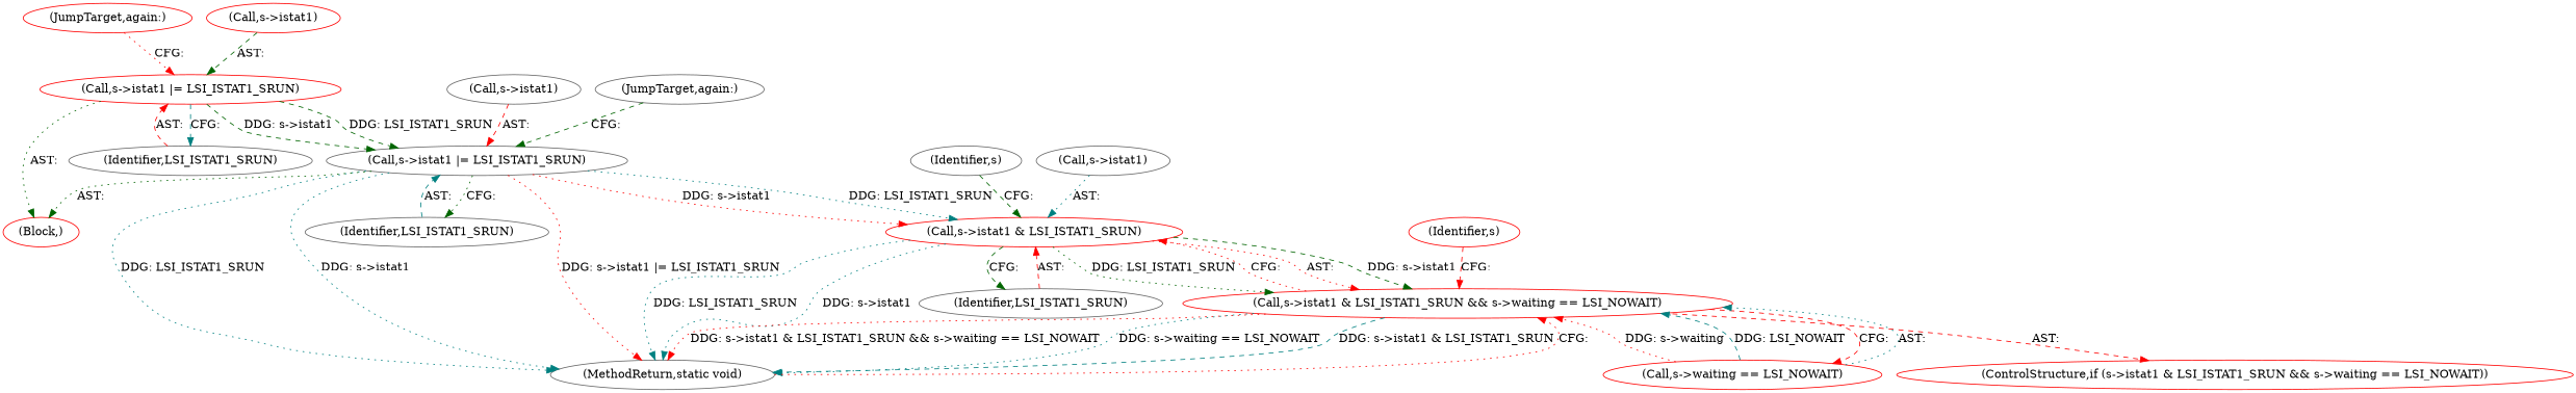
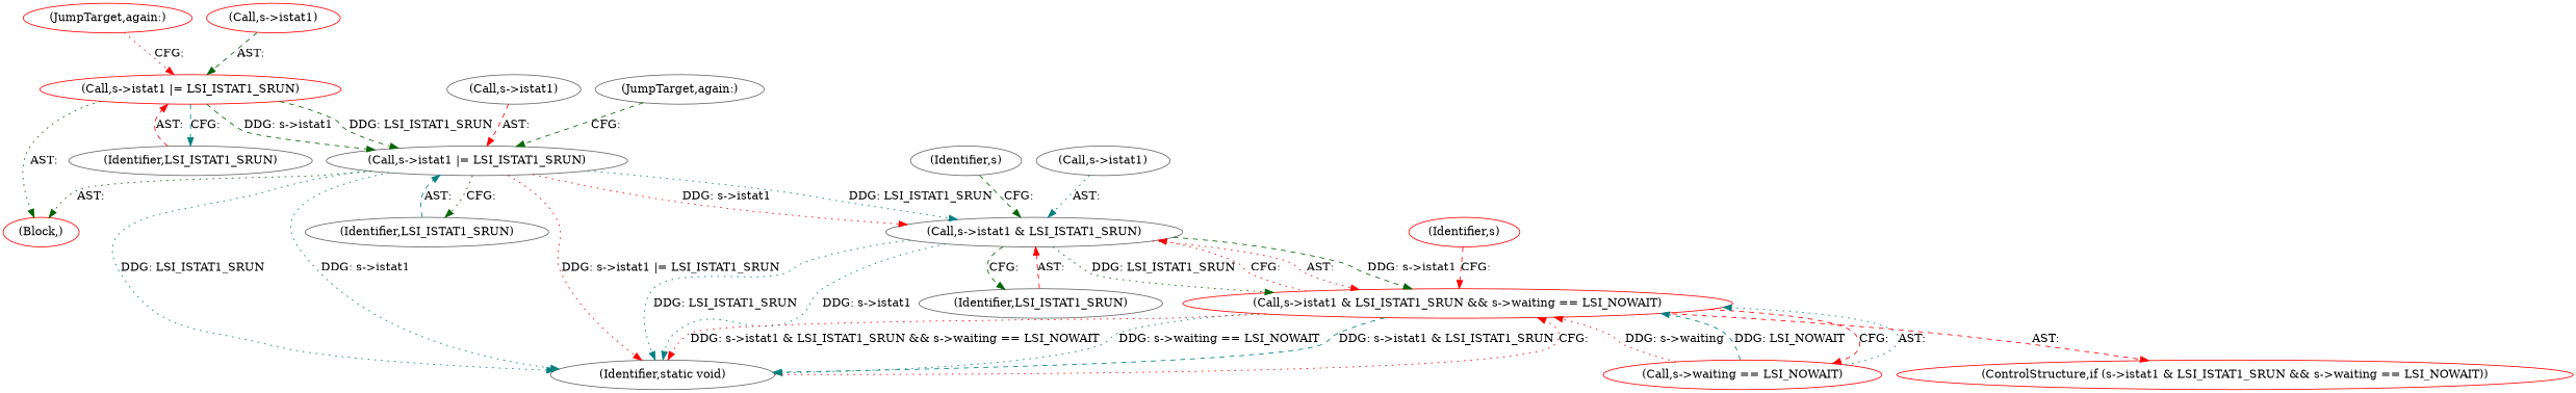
  digraph {
    node [color=gray40]
    edge [color=red style=dotted]
-   n1 [color=red label="(Call,s->istat1 & LSI_ISTAT1_SRUN)"]
+   n1 [label="(Call,s->istat1 & LSI_ISTAT1_SRUN)"]
    n2 [color=red label="(Call,s->istat1 & LSI_ISTAT1_SRUN && s->waiting == LSI_NOWAIT)"]
-   n3 [label="(MethodReturn,static void)"]
+   n3 [label="(Identifier,static void)"]
    n4 [label="(Identifier,LSI_ISTAT1_SRUN)"]
    n5 [color=red label="(Call,s->waiting == LSI_NOWAIT)"]
    n6 [color=red label="(ControlStructure,if (s->istat1 & LSI_ISTAT1_SRUN && s->waiting == LSI_NOWAIT))"]
    n7 [label="(Call,s->istat1 |= LSI_ISTAT1_SRUN)"]
    n8 [color=red label="(Block,)"]
    n9 [label="(Identifier,LSI_ISTAT1_SRUN)"]
    n10 [color=red label="(Call,s->istat1 |= LSI_ISTAT1_SRUN)"]
    n11 [label="(Identifier,LSI_ISTAT1_SRUN)"]
    n12 [label="(Call,s->istat1)"]
    n13 [label="(Identifier,s)"]
    n14 [color=red label="(JumpTarget,again:)"]
    n15 [color=red label="(Identifier,s)"]
    n16 [color=red label="(Call,s->istat1)"]
    n17 [label="(JumpTarget,again:)"]
    n18 [label="(Call,s->istat1)"]
    n1 -> n2 [label="AST: "]
    n1 -> n2 [color=darkgreen label="DDG: s->istat1" style=dashed]
    n1 -> n2 [color=darkgreen label="DDG: LSI_ISTAT1_SRUN"]
    n1 -> n3 [color=teal label="DDG: LSI_ISTAT1_SRUN"]
    n1 -> n3 [color=teal label="DDG: s->istat1"]
    n1 -> n4 [color=darkgreen label="CFG: " style=dashed]
    n2 -> n1 [label="CFG: "]
    n2 -> n3 [label="DDG: s->istat1 & LSI_ISTAT1_SRUN && s->waiting == LSI_NOWAIT"]
    n2 -> n3 [color=teal label="DDG: s->waiting == LSI_NOWAIT"]
    n2 -> n3 [color=teal label="DDG: s->istat1 & LSI_ISTAT1_SRUN" style=dashed]
    n2 -> n5 [label="CFG: " style=dashed]
    n2 -> n6 [label="AST: " style=dashed]
    n3 -> n2 [label="CFG: "]
    n4 -> n1 [label="AST: " style=dashed]
    n5 -> n2 [color=teal label="AST: "]
    n5 -> n2 [label="DDG: s->waiting"]
    n5 -> n2 [color=teal label="DDG: LSI_NOWAIT" style=dashed]
    n7 -> n1 [label="DDG: s->istat1"]
    n7 -> n1 [color=teal label="DDG: LSI_ISTAT1_SRUN"]
    n7 -> n3 [label="DDG: s->istat1 |= LSI_ISTAT1_SRUN"]
    n7 -> n3 [color=teal label="DDG: LSI_ISTAT1_SRUN"]
    n7 -> n3 [color=teal label="DDG: s->istat1"]
    n7 -> n8 [color=darkgreen label="AST: "]
    n7 -> n9 [color=darkgreen label="CFG: "]
    n9 -> n7 [color=teal label="AST: " style=dashed]
    n10 -> n7 [color=darkgreen label="DDG: s->istat1" style=dashed]
    n10 -> n7 [color=darkgreen label="DDG: LSI_ISTAT1_SRUN" style=dashed]
    n10 -> n8 [color=darkgreen label="AST: "]
    n10 -> n11 [color=teal label="CFG: " style=dashed]
    n11 -> n10 [label="AST: " style=dashed]
    n12 -> n1 [color=teal label="AST: "]
    n13 -> n1 [color=darkgreen label="CFG: " style=dashed]
    n14 -> n10 [label="CFG: "]
    n15 -> n2 [label="CFG: " style=dashed]
    n16 -> n10 [color=darkgreen label="AST: " style=dashed]
    n17 -> n7 [color=darkgreen label="CFG: " style=dashed]
    n18 -> n7 [label="AST: " style=dashed]
  }
